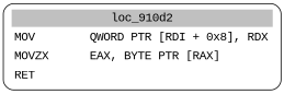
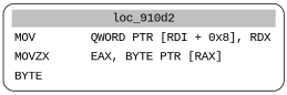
  digraph {
-   n1 [fontname="Courier New" label=<<table border="0" cellborder="0" cellpadding="3"><tr><td align="center" colspan="2" bgcolor="grey">loc_910d2</td></tr><tr><td align="left">MOV        QWORD PTR [RDI + 0x8], RDX</td></tr><tr><td align="left">MOVZX      EAX, BYTE PTR [RAX]</td></tr><tr><td align="left">RET        </td></tr></table>> shape=Mrecord]
+   n1 [fontname="Courier New" label=<<table border="0" cellborder="0" cellpadding="3"><tr><td align="center" colspan="2" bgcolor="grey">loc_910d2</td></tr><tr><td align="left">MOV        QWORD PTR [RDI + 0x8], RDX</td></tr><tr><td align="left">MOVZX      EAX, BYTE PTR [RAX]</td></tr><tr><td align="left">BYTE        </td></tr></table>> shape=Mrecord]
  }
